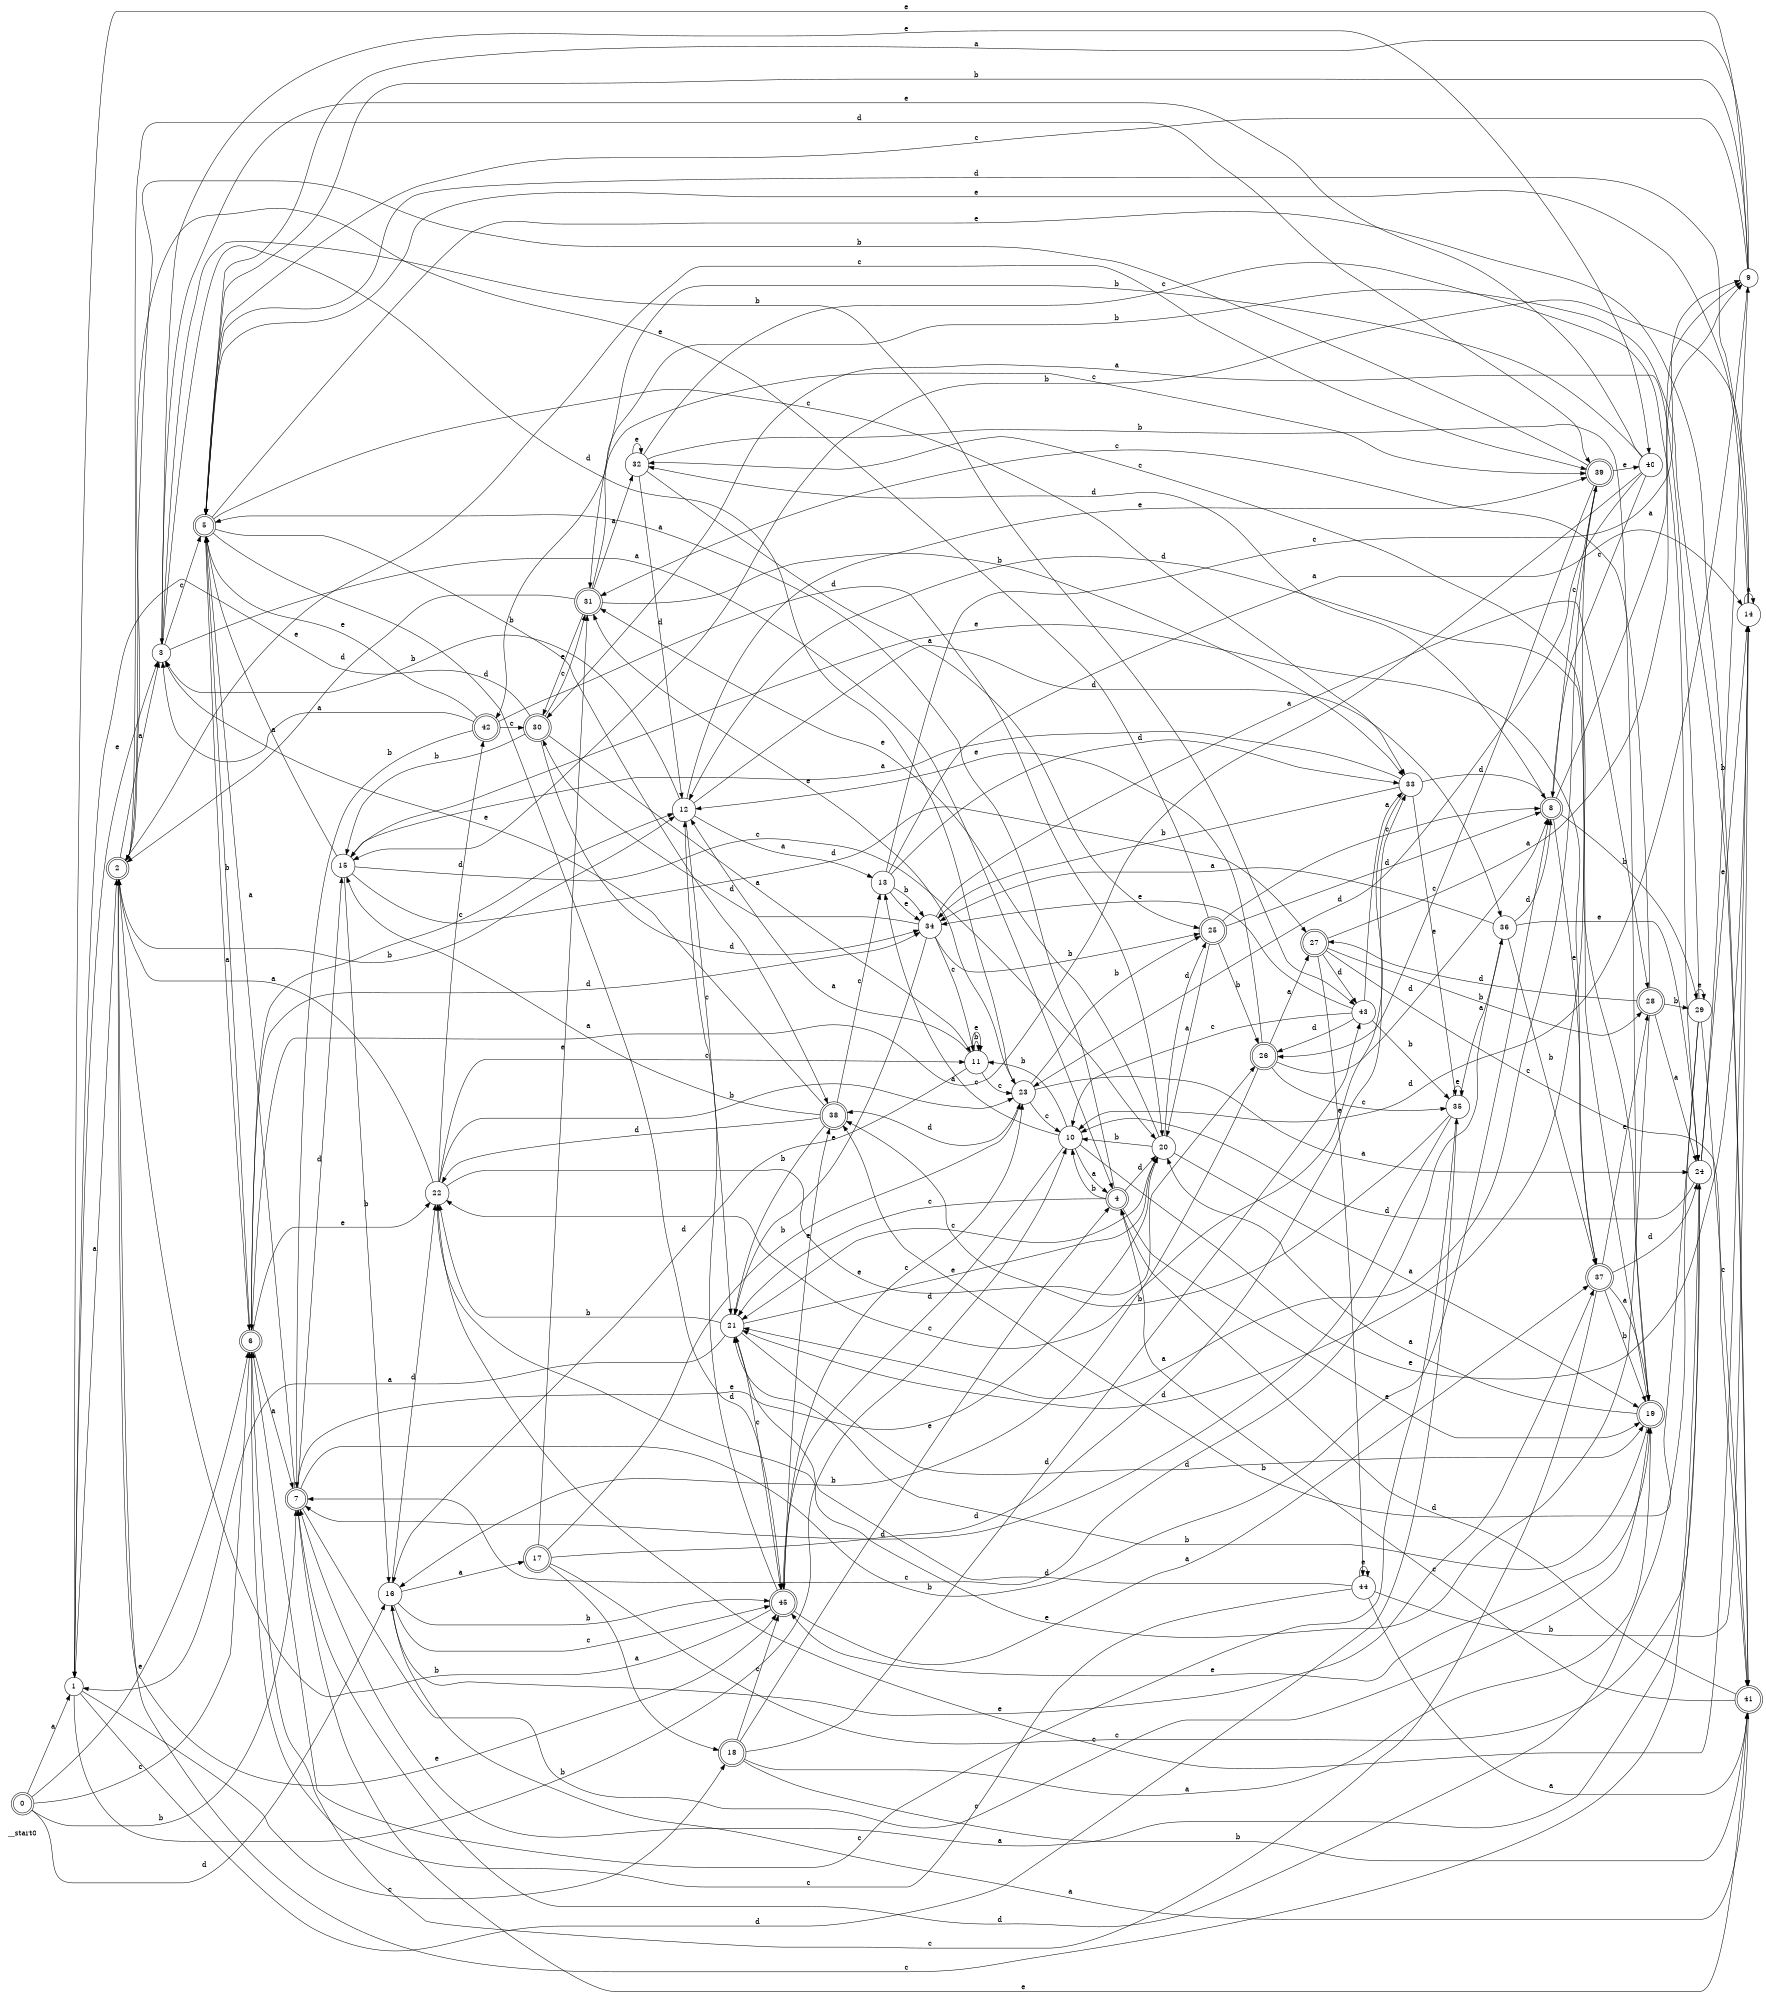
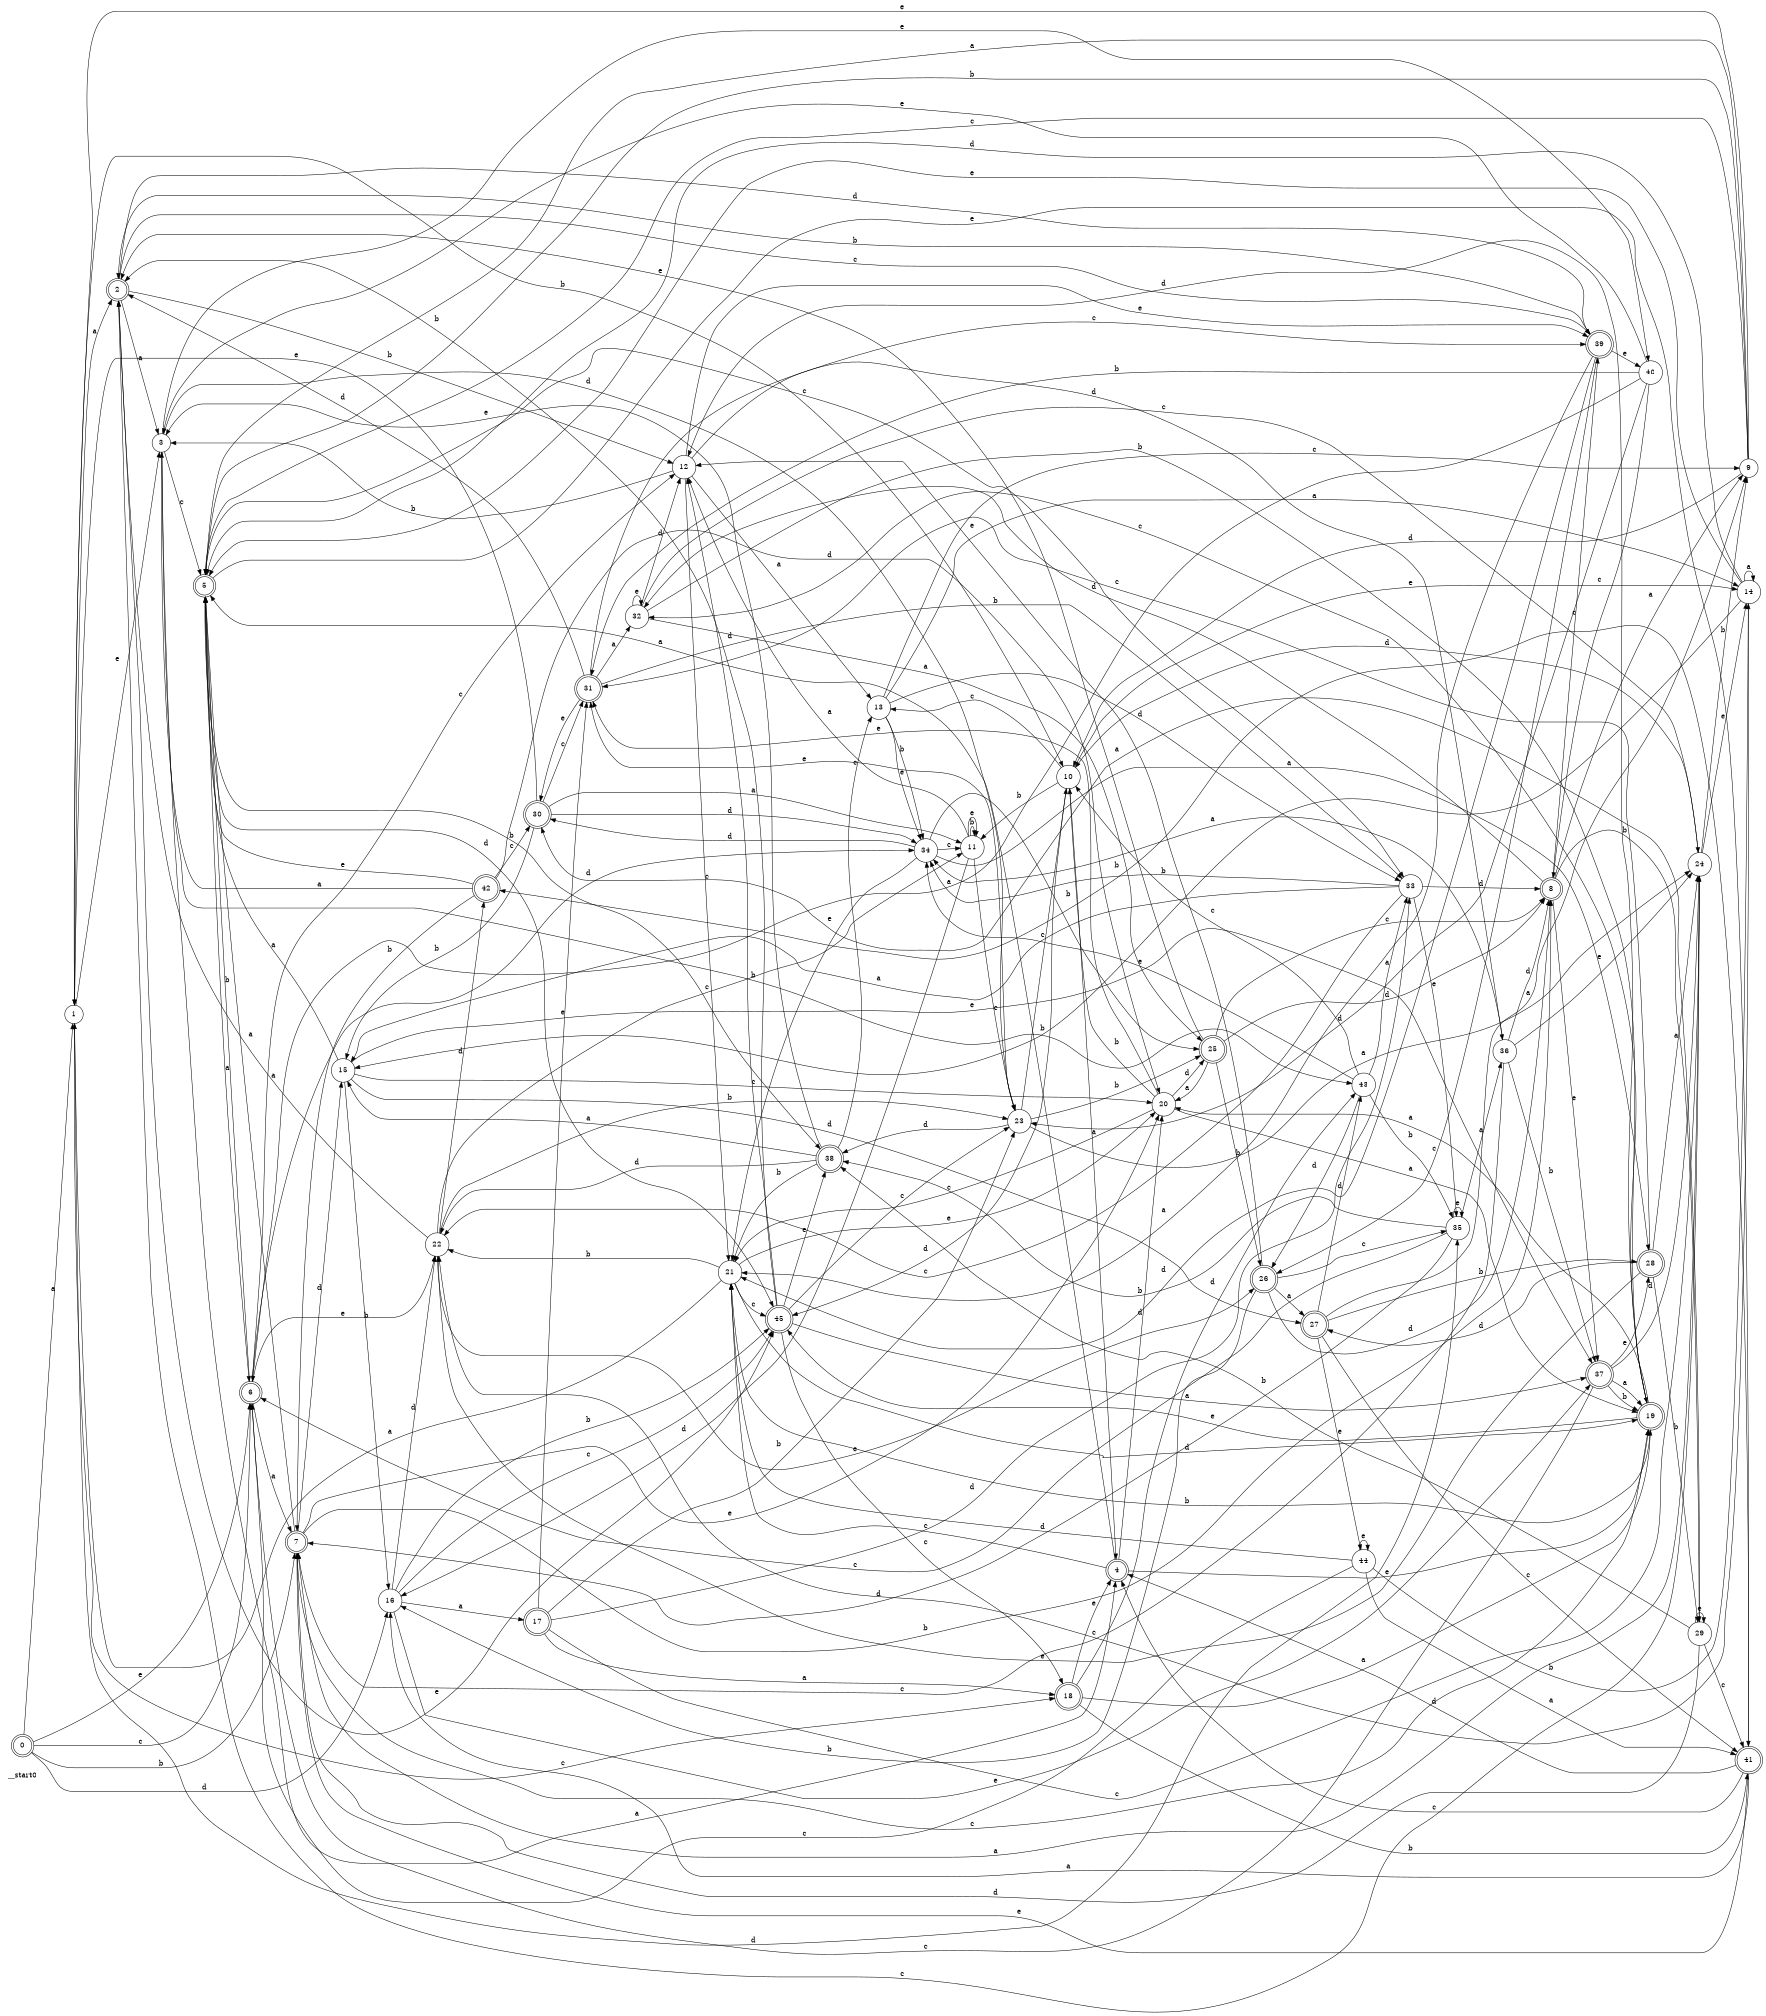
  digraph {
    rankdir=LR
    node [shape=circle color=black fillcolor=white style=filled]
    __start0 [shape=none color="" fillcolor="" style=""]
    n2 [label=0 shape=doublecircle style="rounded,filled"]
    n3 [label=1]
    n4 [label=6 shape=doublecircle style="rounded,filled"]
    n5 [label=7 shape=doublecircle style="rounded,filled"]
    n6 [label=16]
    n7 [label=2 shape=doublecircle style="rounded,filled"]
    n8 [label=3]
    n9 [label=10]
    n10 [label=18 shape=doublecircle style="rounded,filled"]
    n11 [label=35]
    n12 [label=12]
    n13 [label=5 shape=doublecircle style="rounded,filled"]
    n14 [label=22]
    n15 [label=34]
    n16 [label=19 shape=doublecircle style="rounded,filled"]
    n17 [label=20]
    n18 [label=8 shape=doublecircle]
    n19 [label=15]
    n20 [label=45 shape=doublecircle style="rounded,filled"]
    n21 [label=37 shape=doublecircle style="rounded,filled"]
    n22 [label=17 shape=doublecircle style="rounded,filled"]
    n23 [label=39 shape=doublecircle style="rounded,filled"]
    n24 [label=4 shape=doublecircle style="rounded,filled"]
    n25 [label=23]
    n26 [label=40]
    n27 [label=43]
    n28 [label=11]
    n29 [label=13]
    n30 [label=14]
    n31 [label=41 shape=doublecircle style="rounded,filled"]
    n32 [label=38 shape=doublecircle style="rounded,filled"]
    n33 [label=36]
    n34 [label=21]
    n35 [label=26 shape=doublecircle style="rounded,filled"]
    n36 [label=33]
    n37 [label=24]
    n38 [label=31 shape=doublecircle style="rounded,filled"]
    n39 [label=25 shape=doublecircle style="rounded,filled"]
    n40 [label=32]
    n41 [label=42 shape=doublecircle style="rounded,filled"]
    n42 [label=28 shape=doublecircle style="rounded,filled"]
    n43 [label=30 shape=doublecircle style="rounded,filled"]
    n44 [label=9]
    n45 [label=29]
    n46 [label=27 shape=doublecircle style="rounded,filled"]
    n47 [label=44]
    n2 -> n3 [label=a]
    n2 -> n4 [label=c]
    n2 -> n4 [label=e]
    n2 -> n5 [label=b]
    n2 -> n6 [label=d]
    n3 -> n7 [label=a]
    n3 -> n8 [label=e]
    n3 -> n9 [label=b]
    n3 -> n10 [label=c]
    n3 -> n11 [label=d]
    n4 -> n5 [label=a]
    n4 -> n12 [label=c]
    n4 -> n13 [label=b]
    n4 -> n14 [label=e]
    n4 -> n15 [label=d]
    n5 -> n13 [label=a]
    n5 -> n16 [label=c]
    n5 -> n17 [label=e]
    n5 -> n18 [label=b]
    n5 -> n19 [label=d]
    n6 -> n14 [label=d]
    n6 -> n20 [label=b]
    n6 -> n20 [label=c]
    n6 -> n21 [label=e]
    n6 -> n22 [label=a]
    n7 -> n8 [label=a]
    n7 -> n12 [label=b]
    n7 -> n20 [label=e]
    n7 -> n23 [label=c]
    n7 -> n23 [label=d]
    n8 -> n13 [label=c]
    n8 -> n24 [label=a]
    n8 -> n25 [label=d]
    n8 -> n26 [label=e]
    n8 -> n27 [label=b]
    n9 -> n20 [label=d]
    n9 -> n24 [label=a]
    n9 -> n28 [label=b]
    n9 -> n29 [label=c]
    n9 -> n30 [label=e]
    n10 -> n16 [label=a]
-   n10 -> n20 [label=c]
+   n20 -> n10 [label=c]
    n10 -> n24 [label=e]
    n10 -> n27 [label=d]
    n10 -> n31 [label=b]
    n11 -> n4 [label=c]
    n11 -> n5 [label=d]
    n11 -> n11 [label=e]
    n11 -> n32 [label=b]
    n11 -> n33 [label=a]
    n12 -> n8 [label=b]
    n12 -> n23 [label=e]
    n12 -> n29 [label=a]
    n12 -> n33 [label=d]
    n12 -> n34 [label=c]
    n13 -> n4 [label=a]
    n13 -> n20 [label=d]
    n13 -> n31 [label=e]
    n13 -> n32 [label=b]
    n13 -> n36 [label=c]
    n14 -> n7 [label=a]
    n14 -> n25 [label=b]
    n14 -> n28 [label=c]
    n14 -> n35 [label=e]
    n14 -> n41 [label=d]
    n15 -> n28 [label=c]
    n15 -> n34 [label=e]
    n15 -> n39 [label=b]
    n15 -> n42 [label=a]
    n15 -> n43 [label=d]
    n16 -> n12 [label=d]
    n16 -> n17 [label=a]
    n16 -> n20 [label=e]
    n16 -> n34 [label=b]
    n16 -> n40 [label=c]
    n17 -> n9 [label=b]
    n17 -> n16 [label=a]
    n17 -> n34 [label=c]
    n17 -> n38 [label=e]
    n17 -> n39 [label=d]
    n18 -> n21 [label=e]
    n18 -> n23 [label=c]
    n18 -> n40 [label=d]
    n18 -> n44 [label=a]
    n18 -> n45 [label=b]
    n19 -> n6 [label=b]
    n19 -> n13 [label=a]
    n19 -> n17 [label=c]
    n19 -> n21 [label=e]
    n19 -> n46 [label=d]
    n20 -> n7 [label=b]
    n20 -> n12 [label=d]
    n20 -> n21 [label=a]
    n20 -> n25 [label=c]
    n20 -> n32 [label=e]
    n21 -> n4 [label=c]
    n21 -> n16 [label=a]
    n21 -> n16 [label=b]
    n21 -> n37 [label=d]
    n21 -> n42 [label=e]
    n22 -> n10 [label=a]
    n22 -> n25 [label=b]
    n22 -> n36 [label=d]
    n22 -> n37 [label=c]
    n22 -> n38 [label=e]
    n23 -> n7 [label=b]
    n23 -> n26 [label=e]
    n23 -> n34 [label=a]
    n23 -> n34 [label=d]
    n23 -> n35 [label=c]
-   n24 -> n9 [label=b]
    n24 -> n13 [label=a]
    n24 -> n16 [label=e]
    n24 -> n17 [label=d]
    n24 -> n34 [label=c]
    n25 -> n9 [label=c]
    n25 -> n32 [label=d]
    n25 -> n37 [label=a]
    n25 -> n38 [label=e]
    n25 -> n39 [label=b]
    n26 -> n4 [label=a]
    n26 -> n8 [label=e]
    n26 -> n18 [label=c]
    n26 -> n25 [label=d]
    n26 -> n38 [label=b]
    n27 -> n9 [label=c]
    n27 -> n11 [label=b]
    n27 -> n15 [label=e]
    n27 -> n35 [label=d]
    n27 -> n36 [label=a]
    n28 -> n6 [label=d]
    n28 -> n12 [label=a]
    n28 -> n25 [label=c]
    n28 -> n28 [label=b]
    n28 -> n28 [label=e]
    n29 -> n15 [label=b]
    n29 -> n15 [label=e]
    n29 -> n30 [label=a]
    n29 -> n36 [label=d]
    n29 -> n44 [label=c]
    n30 -> n13 [label=d]
    n30 -> n13 [label=e]
    n30 -> n14 [label=c]
    n30 -> n19 [label=b]
    n30 -> n30 [label=a]
    n31 -> n5 [label=e]
    n31 -> n6 [label=a]
    n31 -> n24 [label=c]
    n31 -> n24 [label=d]
    n31 -> n41 [label=b]
    n32 -> n8 [label=e]
    n32 -> n14 [label=d]
    n32 -> n19 [label=a]
    n32 -> n29 [label=c]
    n32 -> n34 [label=b]
    n33 -> n5 [label=c]
    n33 -> n15 [label=a]
    n33 -> n18 [label=d]
    n33 -> n21 [label=b]
    n33 -> n37 [label=e]
    n34 -> n3 [label=a]
    n34 -> n14 [label=b]
    n34 -> n16 [label=d]
    n34 -> n17 [label=e]
    n34 -> n20 [label=c]
    n35 -> n6 [label=b]
    n35 -> n11 [label=c]
    n35 -> n12 [label=e]
    n35 -> n18 [label=d]
    n35 -> n46 [label=a]
    n36 -> n11 [label=e]
    n36 -> n14 [label=c]
    n36 -> n15 [label=b]
    n36 -> n18 [label=d]
    n36 -> n19 [label=a]
    n37 -> n5 [label=a]
    n37 -> n7 [label=c]
    n37 -> n9 [label=d]
    n37 -> n30 [label=e]
    n37 -> n44 [label=b]
    n38 -> n7 [label=d]
    n38 -> n23 [label=c]
    n38 -> n36 [label=b]
    n38 -> n40 [label=a]
    n38 -> n43 [label=e]
    n39 -> n7 [label=e]
    n39 -> n17 [label=a]
    n39 -> n18 [label=c]
    n39 -> n18 [label=d]
    n39 -> n35 [label=b]
    n40 -> n12 [label=d]
    n40 -> n16 [label=b]
    n40 -> n37 [label=c]
    n40 -> n39 [label=a]
    n40 -> n40 [label=e]
    n41 -> n5 [label=b]
    n41 -> n8 [label=a]
    n41 -> n13 [label=e]
    n41 -> n17 [label=d]
    n41 -> n43 [label=c]
    n42 -> n14 [label=e]
    n42 -> n37 [label=a]
    n42 -> n38 [label=c]
    n42 -> n45 [label=b]
    n42 -> n46 [label=d]
    n43 -> n3 [label=e]
    n43 -> n15 [label=d]
    n43 -> n19 [label=b]
    n43 -> n28 [label=a]
    n43 -> n38 [label=c]
    n44 -> n3 [label=e]
    n44 -> n9 [label=d]
    n44 -> n13 [label=a]
    n44 -> n13 [label=b]
    n44 -> n13 [label=c]
    n45 -> n5 [label=d]
    n45 -> n31 [label=c]
    n45 -> n32 [label=b]
    n45 -> n43 [label=a]
    n45 -> n45 [label=e]
    n46 -> n27 [label=d]
    n46 -> n31 [label=c]
    n46 -> n42 [label=b]
    n46 -> n44 [label=a]
    n46 -> n47 [label=e]
    n47 -> n4 [label=c]
    n47 -> n30 [label=b]
    n47 -> n31 [label=a]
    n47 -> n34 [label=d]
    n47 -> n47 [label=e]
  }
